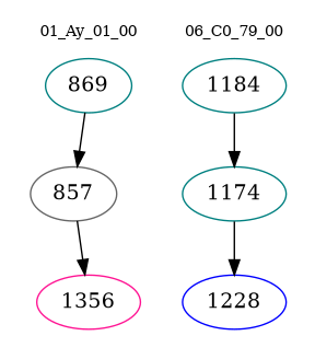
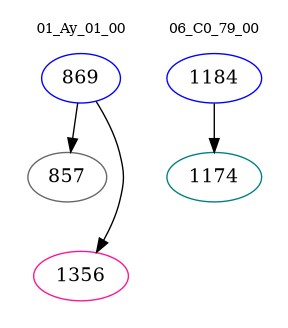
  digraph {
    node [color=blue]
    edge [color=black]
-   n1 [color=teal label=869]
+   n1 [label=869]
    n2 [color=gray40 label=857]
    n3 [color=deeppink label=1356]
-   n4 [color=teal label=1184]
+   n4 [label=1184]
    n5 [color=teal label=1174]
-   n6 [label=1228]
    subgraph cluster_1 {
      color=white
      fontsize=10
      label="01_Ay_01_00"
      n1
      n2
      n3
    }
    subgraph cluster_2 {
      color=white
      fontsize=10
      label="06_C0_79_00"
      n4
      n5
-     n6
    }
    n1 -> n2
-   n2 -> n3
+   n1 -> n3
    n4 -> n5
-   n5 -> n6
  }
